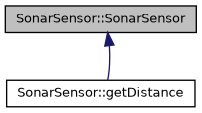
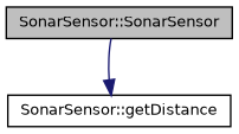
  digraph {
    rankdir=TB
    node [color=black fontname=Helvetica fontsize=10 shape=record style=filled]
    n1 [fillcolor=grey75 fontcolor=black height=0.2 label="SonarSensor::SonarSensor" width=0.4]
    n2 [fillcolor=white height=0.2 label="SonarSensor::getDistance" width=0.4]
-   n2 -> n1 [color=midnightblue fontname=Helvetica fontsize=10 labelfontname=Helvetica labelfontsize=10 style=solid]
+   n1 -> n2 [color=midnightblue fontname=Helvetica fontsize=10 labelfontname=Helvetica labelfontsize=10 style=solid]
  }
